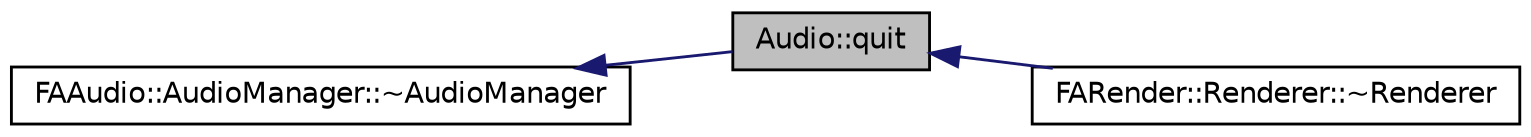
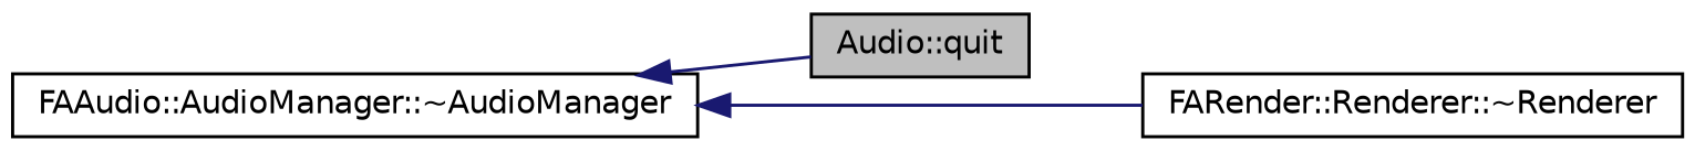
  digraph {
    rankdir=LR
    node [color=black fillcolor=white fontname=Helvetica fontsize=10 shape=record style=filled]
    edge [color=midnightblue dir=back fontname=Helvetica fontsize=10 labelfontname=Helvetica labelfontsize=10 style=solid]
    n1 [fillcolor=grey75 fontcolor=black height=0.2 label="Audio::quit" width=0.4]
    n2 [height=0.2 label="FARender::Renderer::~Renderer" width=0.4]
    n3 [height=0.2 label="FAAudio::AudioManager::~AudioManager" width=0.4]
-   n1 -> n2
+   n3 -> n2
    n3 -> n1
  }
